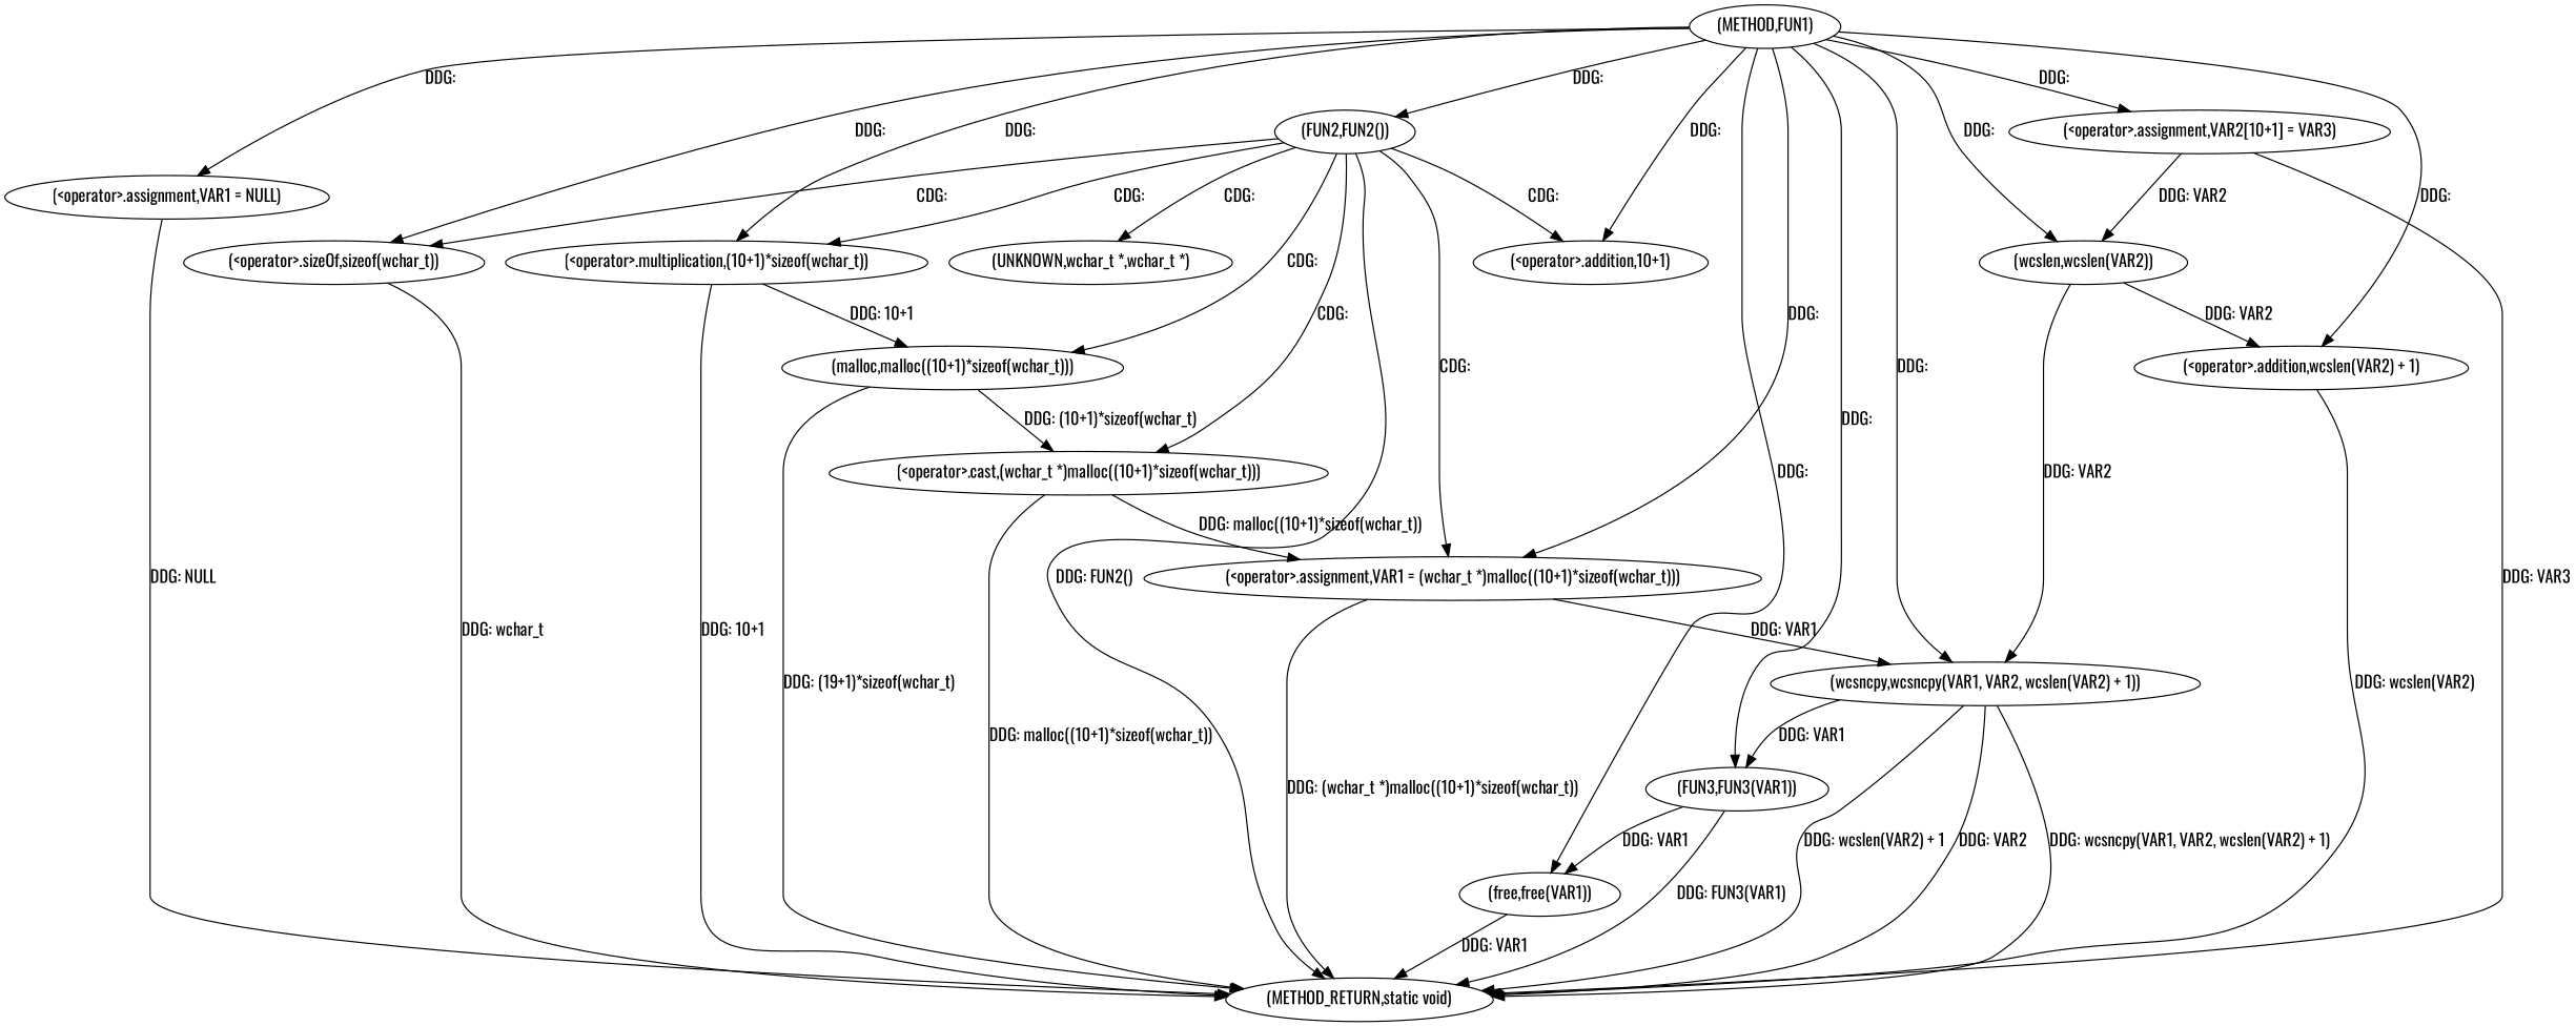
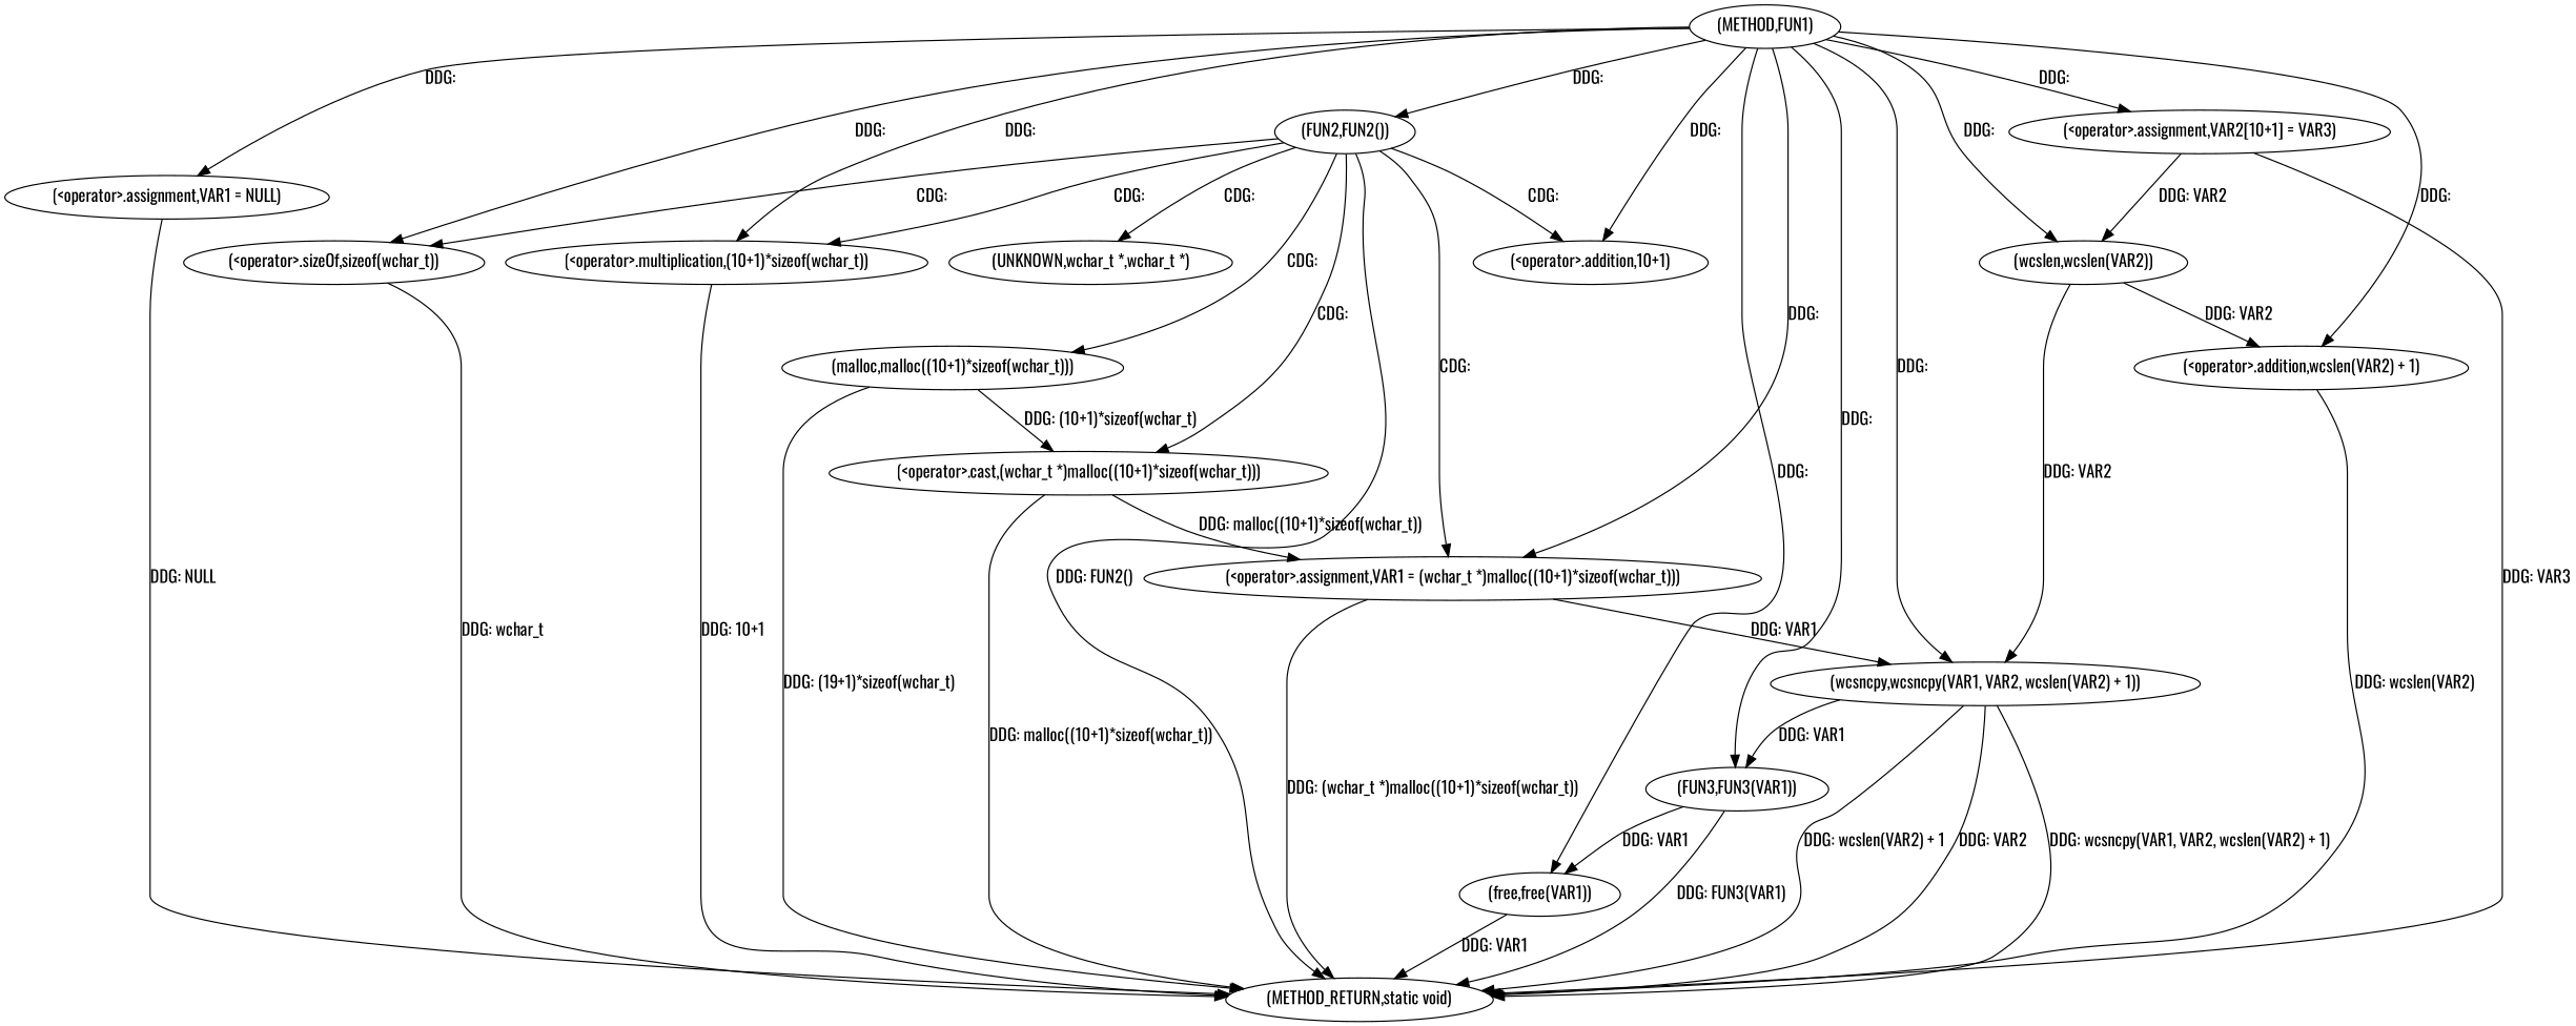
  digraph {
    fontname=Oswald
    node [fontname=Oswald]
    edge [fontname=Oswald]
    n1 [label="(METHOD,FUN1)"]
    n2 [label="(<operator>.assignment,VAR1 = NULL)"]
    n3 [label="(FUN2,FUN2())"]
    n4 [label="(<operator>.assignment,VAR1 = (wchar_t *)malloc((10+1)*sizeof(wchar_t)))"]
    n5 [label="(<operator>.multiplication,(10+1)*sizeof(wchar_t))"]
    n6 [label="(<operator>.addition,10+1)"]
    n7 [label="(<operator>.sizeOf,sizeof(wchar_t))"]
    n8 [label="(<operator>.assignment,VAR2[10+1] = VAR3)"]
    n9 [label="(wcsncpy,wcsncpy(VAR1, VAR2, wcslen(VAR2) + 1))"]
    n10 [label="(<operator>.addition,wcslen(VAR2) + 1)"]
    n11 [label="(wcslen,wcslen(VAR2))"]
    n12 [label="(FUN3,FUN3(VAR1))"]
    n13 [label="(free,free(VAR1))"]
    n14 [label="(METHOD_RETURN,static void)"]
    n15 [label="(<operator>.cast,(wchar_t *)malloc((10+1)*sizeof(wchar_t)))"]
    n16 [label="(malloc,malloc((10+1)*sizeof(wchar_t)))"]
    n17 [label="(UNKNOWN,wchar_t *,wchar_t *)"]
    n1 -> n2 [label="DDG: "]
    n1 -> n3 [label="DDG: "]
    n1 -> n4 [label="DDG: "]
    n1 -> n5 [label="DDG: "]
    n1 -> n6 [label="DDG: "]
    n1 -> n7 [label="DDG: "]
    n1 -> n8 [label="DDG: "]
    n1 -> n9 [label="DDG: "]
    n1 -> n10 [label="DDG: "]
    n1 -> n11 [label="DDG: "]
    n1 -> n12 [label="DDG: "]
    n1 -> n13 [label="DDG: "]
    n2 -> n14 [label="DDG: NULL"]
    n3 -> n4 [label="CDG: "]
    n3 -> n5 [label="CDG: "]
    n3 -> n6 [label="CDG: "]
    n3 -> n7 [label="CDG: "]
    n3 -> n14 [label="DDG: FUN2()"]
    n3 -> n15 [label="CDG: "]
    n3 -> n16 [label="CDG: "]
    n3 -> n17 [label="CDG: "]
    n4 -> n9 [label="DDG: VAR1"]
    n4 -> n14 [label="DDG: (wchar_t *)malloc((10+1)*sizeof(wchar_t))"]
    n5 -> n14 [label="DDG: 10+1"]
-   n5 -> n16 [label="DDG: 10+1"]
    n7 -> n14 [label="DDG: wchar_t"]
    n8 -> n11 [label="DDG: VAR2"]
    n8 -> n14 [label="DDG: VAR3"]
    n9 -> n12 [label="DDG: VAR1"]
    n9 -> n14 [label="DDG: wcsncpy(VAR1, VAR2, wcslen(VAR2) + 1)"]
    n9 -> n14 [label="DDG: VAR2"]
    n9 -> n14 [label="DDG: wcslen(VAR2) + 1"]
    n10 -> n14 [label="DDG: wcslen(VAR2)"]
    n11 -> n9 [label="DDG: VAR2"]
    n11 -> n10 [label="DDG: VAR2"]
    n12 -> n13 [label="DDG: VAR1"]
    n12 -> n14 [label="DDG: FUN3(VAR1)"]
    n13 -> n14 [label="DDG: VAR1"]
    n15 -> n4 [label="DDG: malloc((10+1)*sizeof(wchar_t))"]
    n15 -> n14 [label="DDG: malloc((10+1)*sizeof(wchar_t))"]
    n16 -> n14 [label="DDG: (19+1)*sizeof(wchar_t)"]
    n16 -> n15 [label="DDG: (10+1)*sizeof(wchar_t)"]
  }
